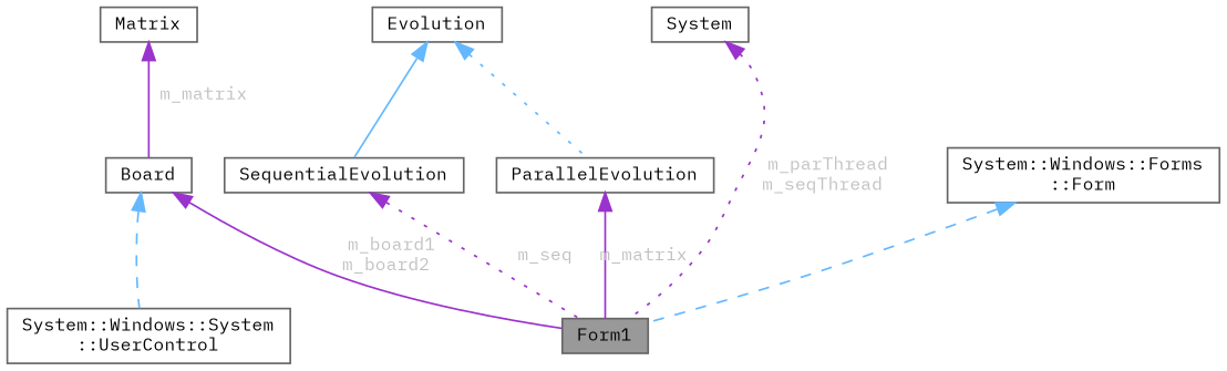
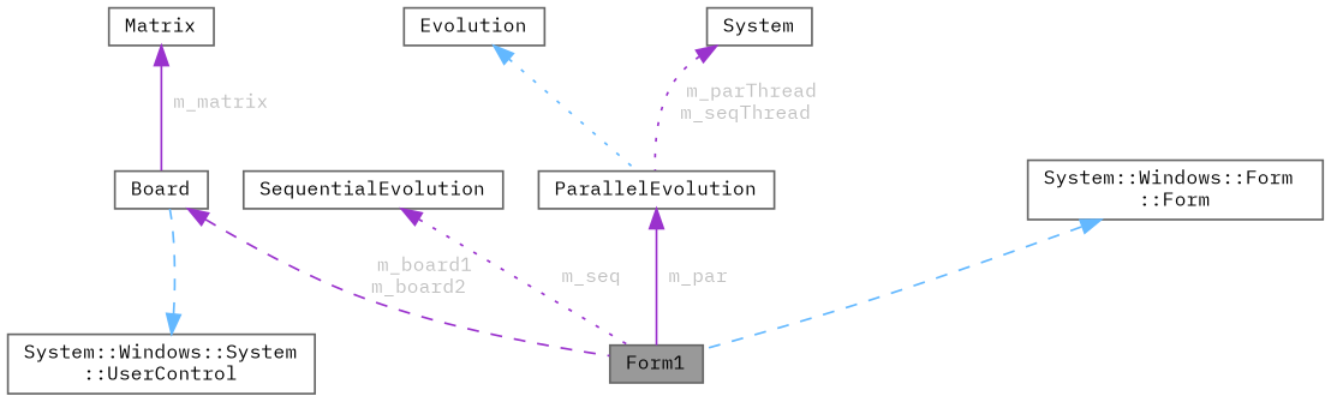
  digraph {
    fontname="IBM Plex Mono"
    rankdir=TB
    node [color=gray40 fillcolor=white fontname="IBM Plex Mono" fontsize=10 shape=box style=filled]
    edge [color=darkorchid3 dir=back fontname="IBM Plex Mono" fontsize=10 labelfontname=Helvetica labelfontsize=10 style=solid fontcolor=grey]
    n1 [fillcolor=grey60 fontcolor=black height=0.2 label=Form1 width=0.4]
-   n2 [height=0.2 label="System::Windows::Forms\l::Form" width=0.4]
+   n2 [height=0.2 label="System::Windows::Form\l::Form" width=0.4]
    n3 [height=0.2 label=Board width=0.4]
    n4 [height=0.2 label="System::Windows::System\l::UserControl" width=0.4]
    n5 [height=0.2 label=Matrix width=0.4]
    n6 [height=0.2 label=SequentialEvolution width=0.4]
    n7 [height=0.2 label=Evolution width=0.4]
    n8 [height=0.2 label=ParallelEvolution width=0.4]
    n9 [height=0.2 label=System width=0.4]
    n2 -> n1 [color=steelblue1 style=dashed fontcolor=""]
-   n3 -> n1 [label=" m_board1\nm_board2"]
-   n3 -> n4 [color=steelblue1 style=dashed fontcolor=""]
+   n3 -> n1 [label=" m_board1\nm_board2" style=dashed]
+   n4 -> n3 [color=steelblue1 style=dashed fontcolor=""]
    n5 -> n3 [label=" m_matrix"]
    n6 -> n1 [label=" m_seq" style=dotted]
-   n7 -> n6 [color=steelblue1 fontcolor=""]
    n7 -> n8 [color=steelblue1 style=dotted fontcolor=""]
-   n8 -> n1 [label=" m_matrix"]
-   n9 -> n1 [label=" m_parThread\nm_seqThread" style=dotted]
+   n8 -> n1 [label=" m_par"]
+   n9 -> n8 [label=" m_parThread\nm_seqThread" style=dotted]
  }
